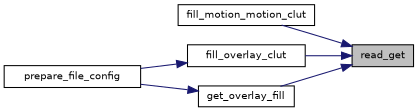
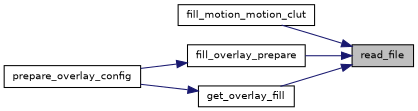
  digraph {
    rankdir=RL
    node [color=black fontname=Helvetica fontsize=10 shape=record]
    edge [color=midnightblue dir=back fontname=Helvetica fontsize=10 labelfontname=Helvetica labelfontsize=10 style=solid]
-   n1 [fillcolor=grey75 fontcolor=black height=0.2 label=read_get style=filled width=0.4]
+   n1 [fillcolor=grey75 fontcolor=black height=0.2 label=read_file style=filled width=0.4]
    n2 [height=0.2 label=fill_motion_motion_clut width=0.4]
-   n3 [height=0.2 label=fill_overlay_clut width=0.4]
+   n3 [height=0.2 label=fill_overlay_prepare width=0.4]
    n4 [height=0.2 label=get_overlay_fill width=0.4]
-   n5 [height=0.2 label=prepare_file_config width=0.4]
+   n5 [height=0.2 label=prepare_overlay_config width=0.4]
    n1 -> n2
    n1 -> n3
    n1 -> n4
    n3 -> n5
    n4 -> n5
  }
